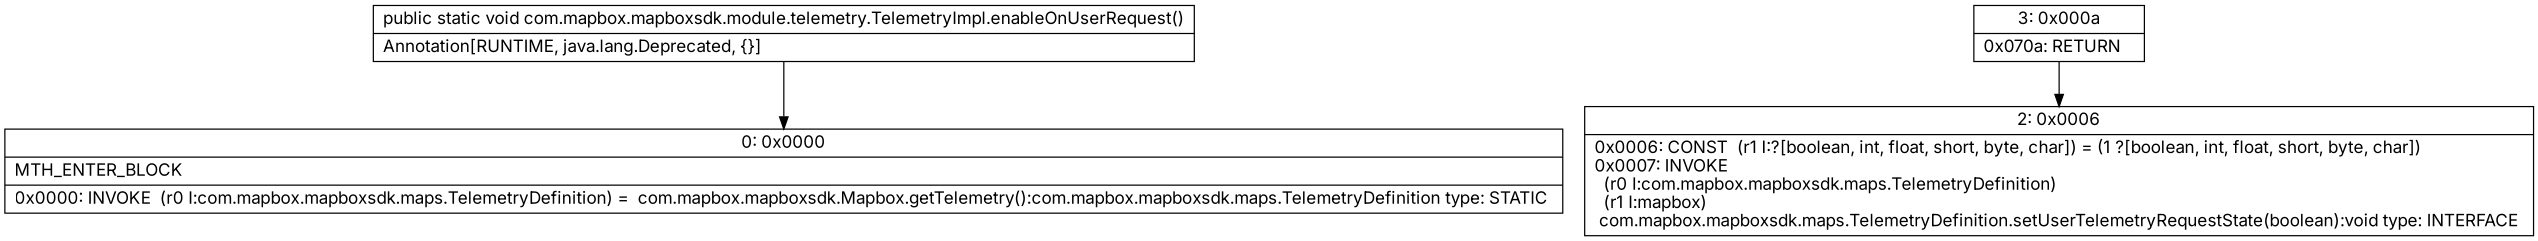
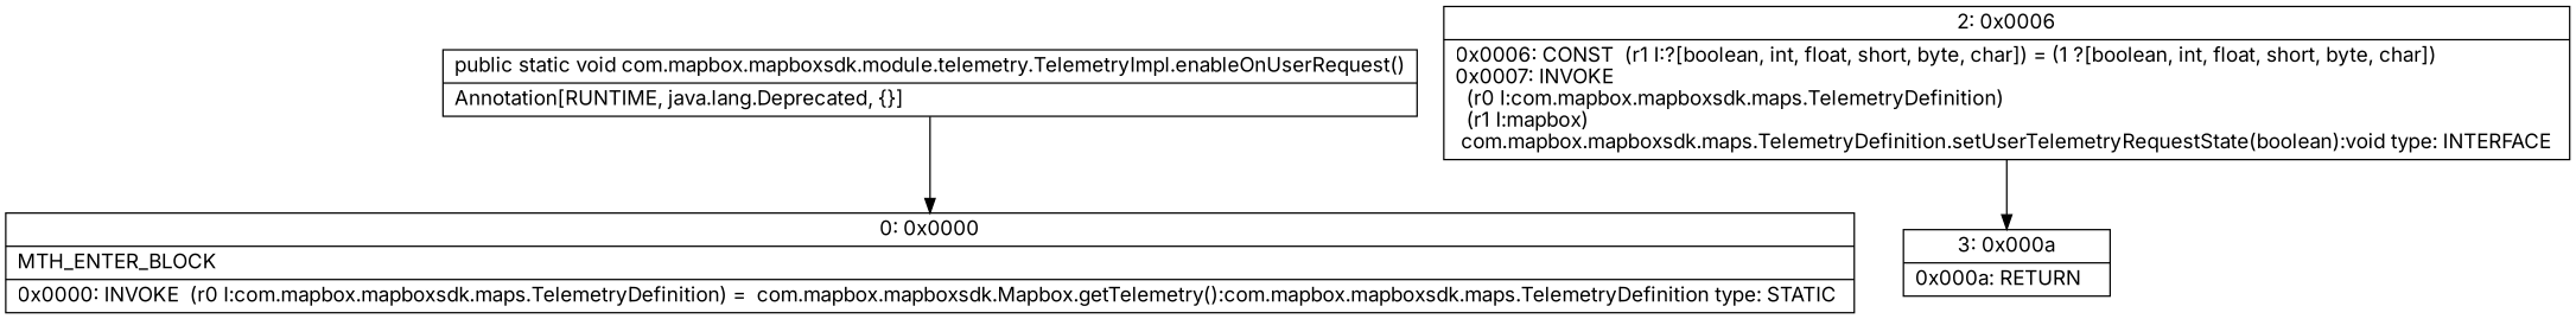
  digraph {
    fontname=Inter
    node [fontname=Inter shape=record]
    edge [fontname=Inter]
    n1 [label="{0\:\ 0x0000|MTH_ENTER_BLOCK\l|0x0000: INVOKE  (r0 I:com.mapbox.mapboxsdk.maps.TelemetryDefinition) =  com.mapbox.mapboxsdk.Mapbox.getTelemetry():com.mapbox.mapboxsdk.maps.TelemetryDefinition type: STATIC \l}"]
    n2 [label="{2\:\ 0x0006|0x0006: CONST  (r1 I:?[boolean, int, float, short, byte, char]) = (1 ?[boolean, int, float, short, byte, char]) \l0x0007: INVOKE  \l  (r0 I:com.mapbox.mapboxsdk.maps.TelemetryDefinition)\l  (r1 I:mapbox)\l com.mapbox.mapboxsdk.maps.TelemetryDefinition.setUserTelemetryRequestState(boolean):void type: INTERFACE \l}"]
-   n3 [label="{3\:\ 0x000a|0x070a: RETURN   \l}"]
+   n3 [label="{3\:\ 0x000a|0x000a: RETURN   \l}"]
    n4 [label="{public static void com.mapbox.mapboxsdk.module.telemetry.TelemetryImpl.enableOnUserRequest()  | Annotation[RUNTIME, java.lang.Deprecated, \{\}]\l}"]
-   n3 -> n2
+   n2 -> n3
    n4 -> n1
  }
